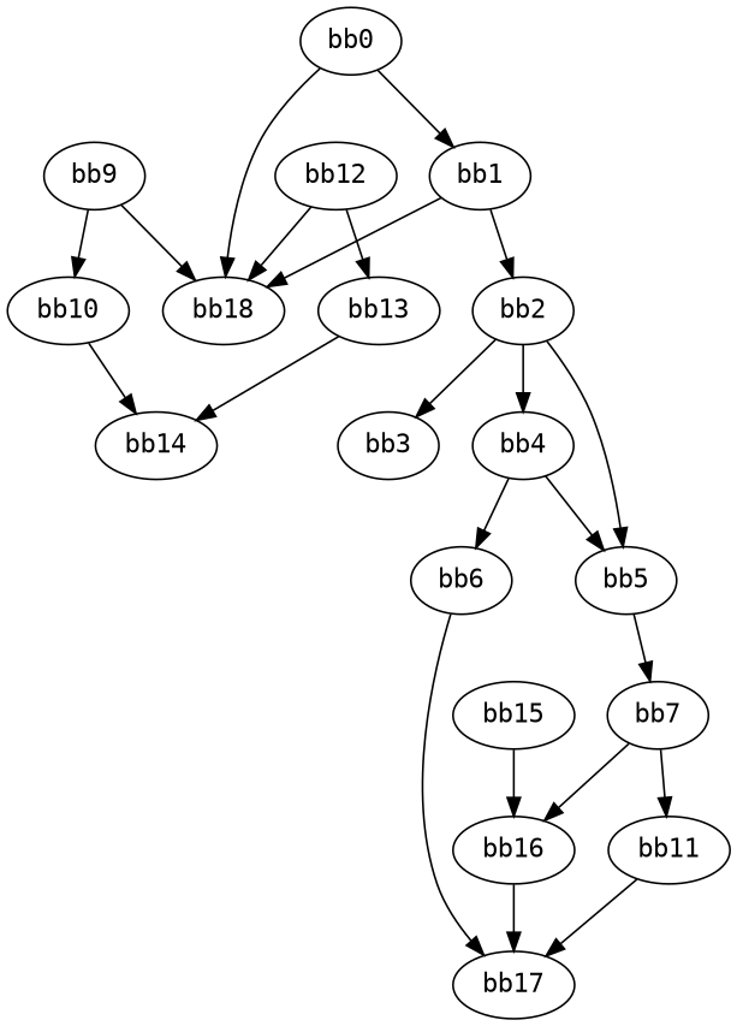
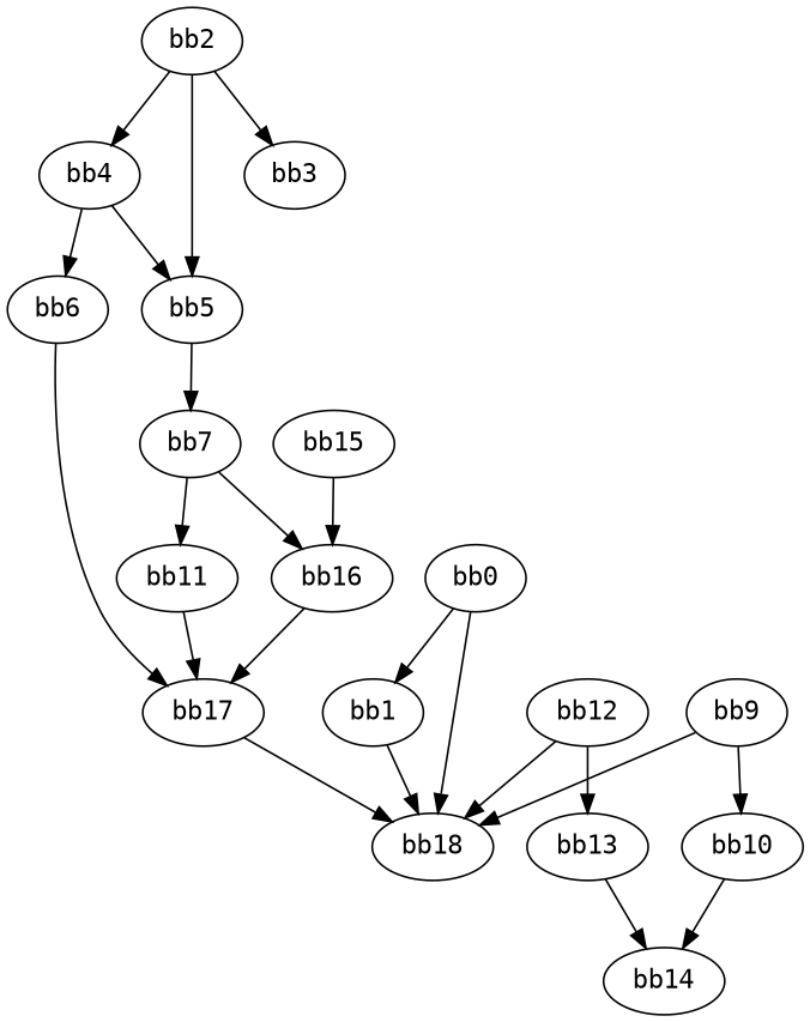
  digraph {
    fontname="DejaVu Sans Mono"
    node [fontname="DejaVu Sans Mono"]
    edge [fontname="DejaVu Sans Mono"]
    n1 [label="bb0\l"]
    n2 [label="bb1\l"]
    n3 [label="bb18\l"]
    n4 [label="bb2\l"]
    n5 [label="bb3\l"]
    n6 [label="bb4\l"]
    n7 [label="bb5\l"]
    n8 [label="bb17\l"]
    n9 [label="bb6\l"]
    n10 [label="bb7\l"]
    n11 [label="bb11\l"]
    n12 [label="bb16\l"]
    n13 [label="bb15\l"]
    n14 [label="bb9\l"]
    n15 [label="bb10\l"]
    n16 [label="bb14\l"]
    n17 [label="bb12\l"]
    n18 [label="bb13\l"]
    n1 -> n2
    n1 -> n3
    n2 -> n3
-   n2 -> n4
    n4 -> n5
    n4 -> n6
    n4 -> n7
    n6 -> n7
    n6 -> n9
    n7 -> n10
+   n8 -> n3
    n9 -> n8
    n10 -> n11
    n10 -> n12
    n11 -> n8
    n12 -> n8
    n13 -> n12
    n14 -> n3
    n14 -> n15
    n15 -> n16
    n17 -> n3
    n17 -> n18
    n18 -> n16
  }
